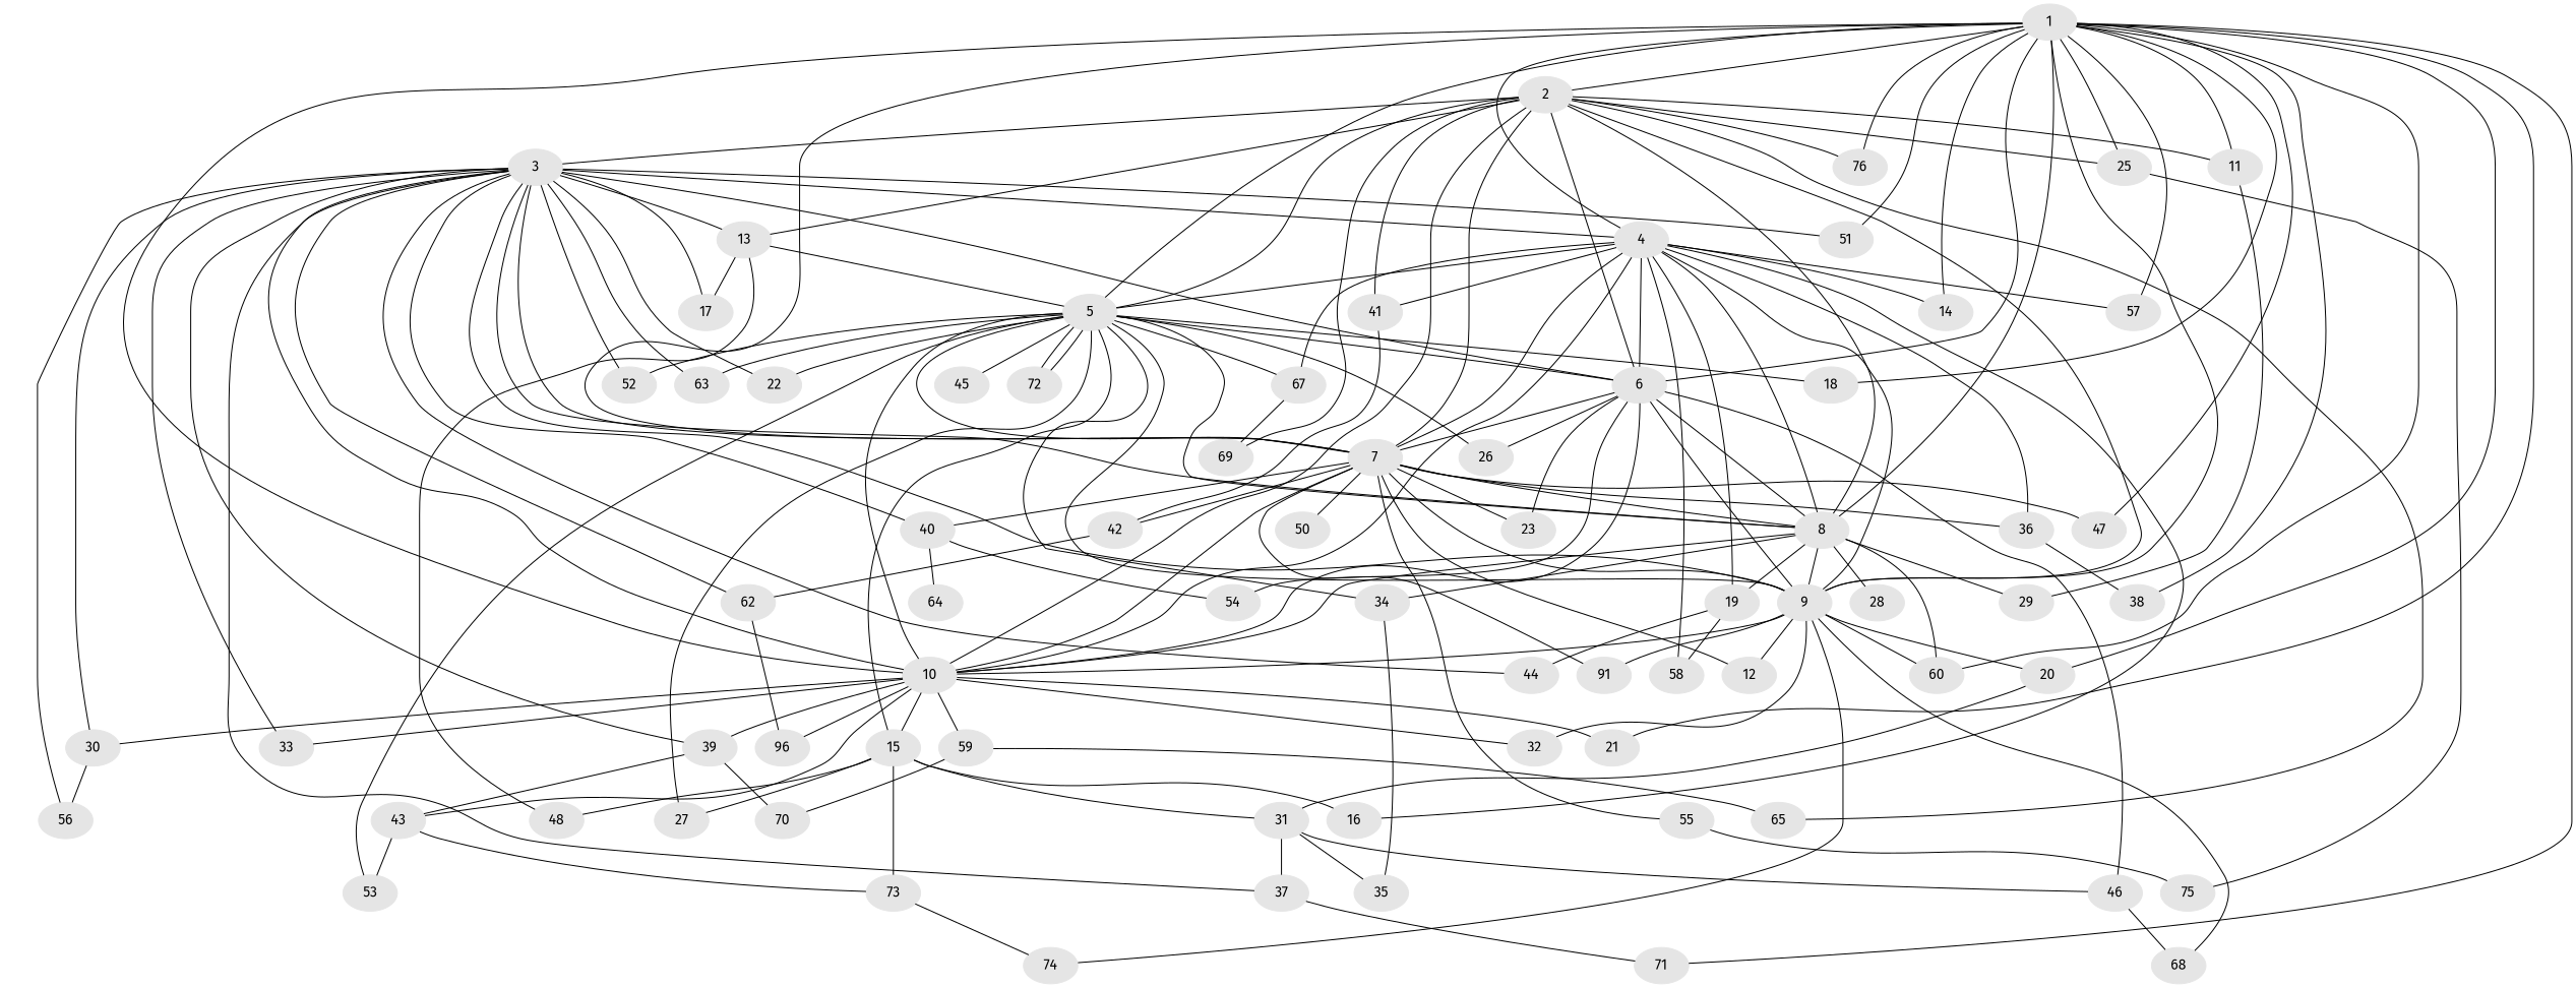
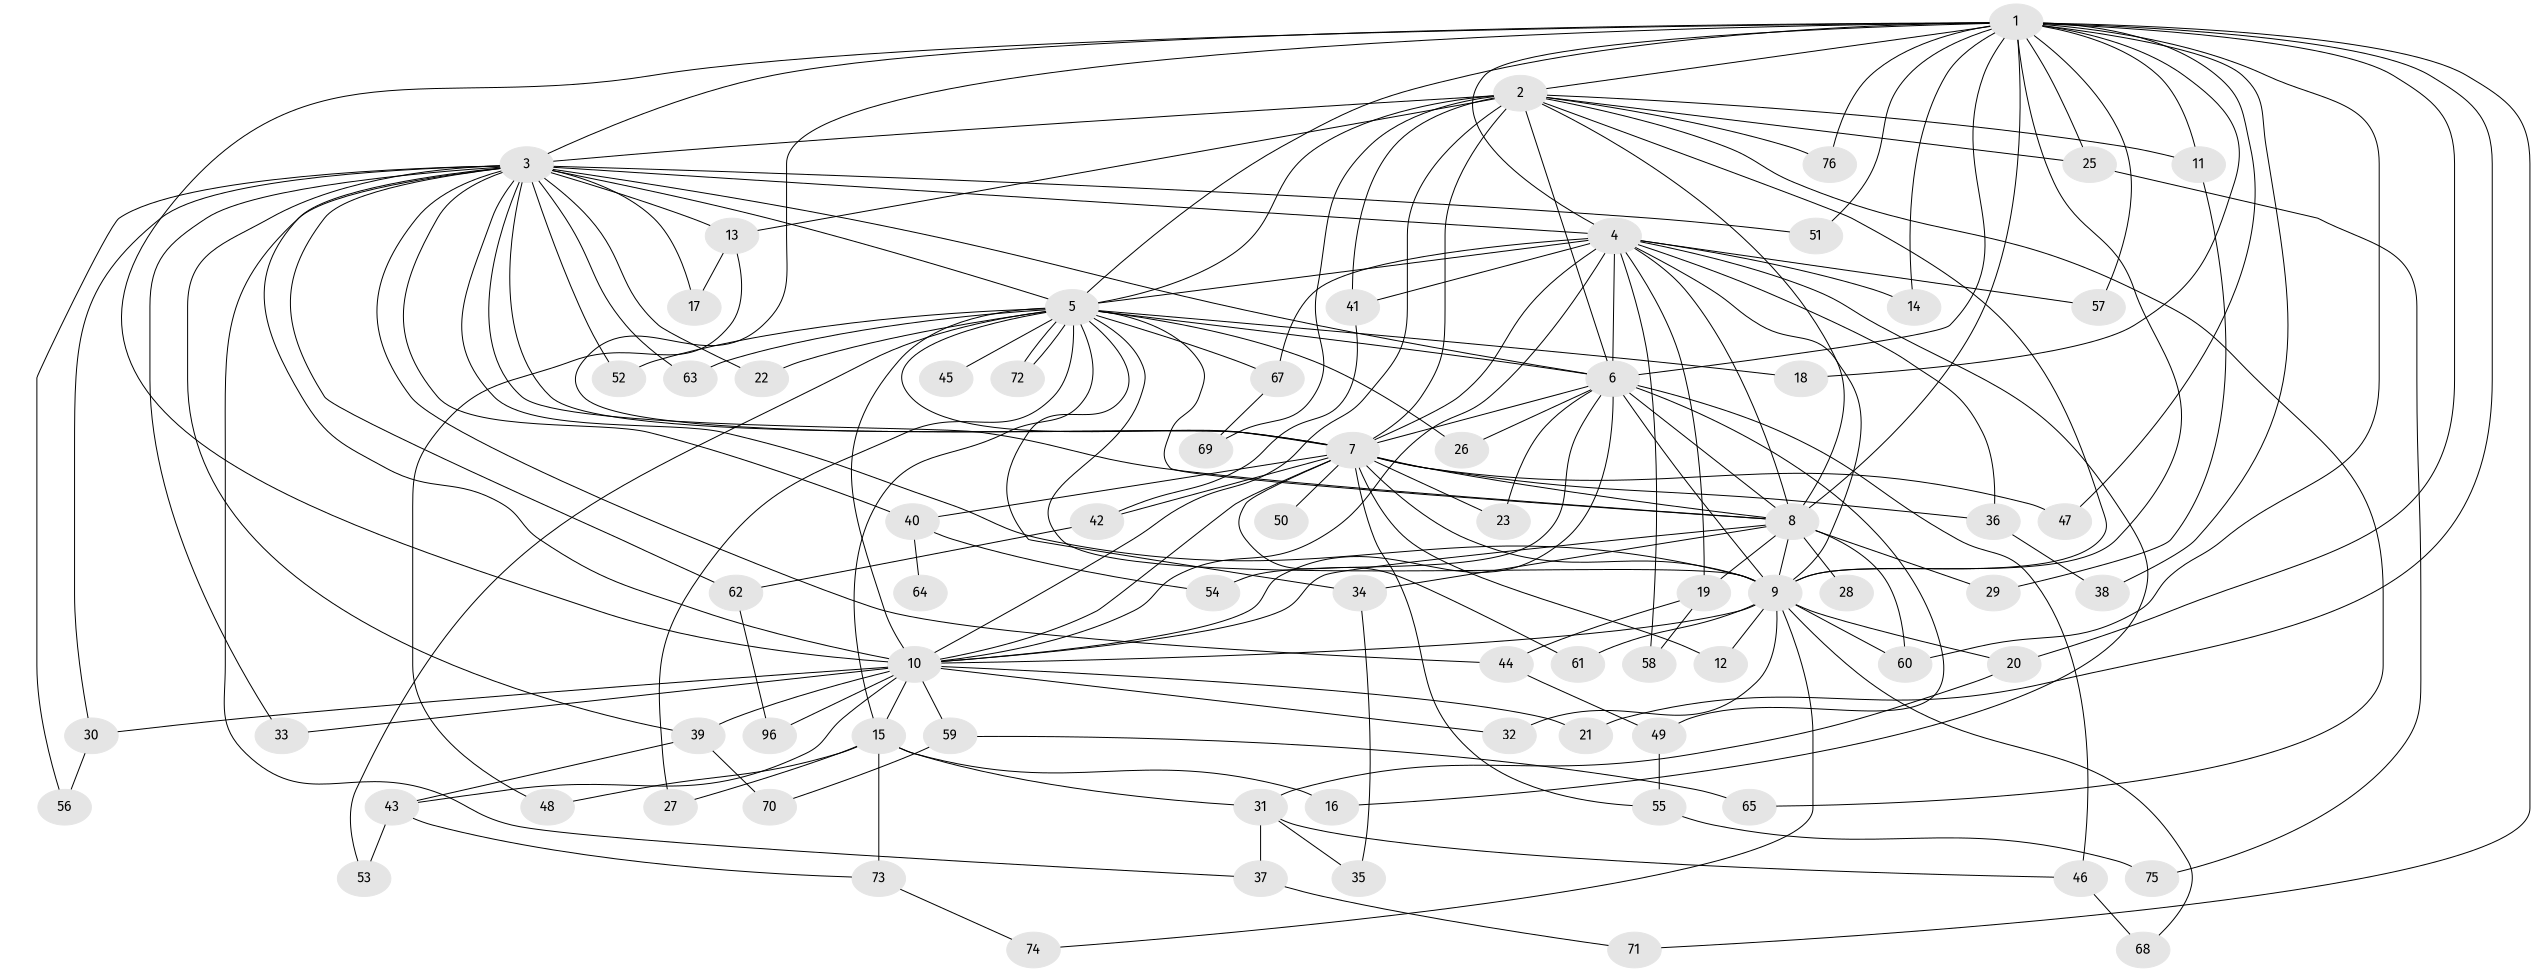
  graph {
    fontname="Fira Sans"
    node [color=gray90 fontname="Fira Sans" style=filled]
    edge [fontname="Fira Sans"]
    1
    2
    3
    4
    5
    6
    7
    8
    9
    10
    11
    14
    18
    20
    21
    25
    38
    47
    51
    57
    60
    71
    76
    13
    41
    65
    69
    17
    22
    30
    33
    37
    39
    40
    44
    52
    56
    62
    63
    16
    19
    36
    58
    67
    15
    26
    27
    34
    45
    53
    72
    23
    46
+   49
    54
    12
    42
    50
    55
-   61 [label=91]
+   61
    28
    29
    32
    68
    74
    43
    59
    n68 [label=96]
    31
    75
    48
    70
    64
    73
    35
    1 -- 2
+   1 -- 3
    1 -- 4
    1 -- 5
    1 -- 6
    1 -- 7
    1 -- 8
    1 -- 9
    1 -- 10
    1 -- 11
    1 -- 14
    1 -- 18
    1 -- 20
    1 -- 21
    1 -- 25
    1 -- 38
    1 -- 47
    1 -- 51
    1 -- 57
    1 -- 60
    1 -- 71
    1 -- 76
    2 -- 3
    2 -- 5
    2 -- 6
    2 -- 7
    2 -- 8
    2 -- 9
    2 -- 10
    2 -- 11
    2 -- 25
    2 -- 76
    2 -- 13
    2 -- 41
    2 -- 65
    2 -- 69
    3 -- 4
-   13 -- 5
+   3 -- 5
    3 -- 6
    3 -- 7
    3 -- 8
    3 -- 9
    3 -- 10
    3 -- 51
    3 -- 13
    3 -- 17
    3 -- 22
    3 -- 30
    3 -- 33
    3 -- 37
    3 -- 39
    3 -- 40
    3 -- 44
    3 -- 52
    3 -- 56
    3 -- 62
    3 -- 63
    4 -- 5
    4 -- 6
    4 -- 7
    4 -- 8
    4 -- 9
    4 -- 10
    4 -- 14
    4 -- 57
    4 -- 41
    4 -- 16
    4 -- 19
    4 -- 36
    4 -- 58
    4 -- 67
    5 -- 6
    5 -- 7
    5 -- 8
    5 -- 9
    5 -- 10
    5 -- 18
    5 -- 22
    5 -- 52
    5 -- 63
    5 -- 67
    5 -- 15
    5 -- 26
    5 -- 27
    5 -- 34
    5 -- 45
    5 -- 53
    5 -- 72
    5 -- 72
    6 -- 7
    6 -- 8
    6 -- 9
    6 -- 10
    6 -- 26
    6 -- 23
    6 -- 46
+   6 -- 49
    6 -- 54
    7 -- 8
    7 -- 9
    7 -- 10
    7 -- 47
    7 -- 40
    7 -- 36
    7 -- 23
    7 -- 12
    7 -- 42
    7 -- 50
    7 -- 55
    7 -- 61
    8 -- 9
    8 -- 10
    8 -- 60
    8 -- 19
    8 -- 34
    8 -- 28
    8 -- 29
    9 -- 10
    9 -- 20
    9 -- 60
    9 -- 12
    9 -- 61
    9 -- 32
    9 -- 68
    9 -- 74
    10 -- 21
    10 -- 30
    10 -- 33
    10 -- 39
    10 -- 15
    10 -- 32
    10 -- 43
    10 -- 59
    10 -- n68
    11 -- 29
    20 -- 31
    25 -- 75
    13 -- 17
    13 -- 48
    41 -- 42
    30 -- 56
    37 -- 71
    39 -- 43
    39 -- 70
    40 -- 54
    40 -- 64
+   44 -- 49
    62 -- n68
    19 -- 44
    19 -- 58
    36 -- 38
    67 -- 69
    15 -- 16
    15 -- 27
    15 -- 31
    15 -- 48
    15 -- 73
    34 -- 35
    46 -- 68
+   49 -- 55
    42 -- 62
    55 -- 75
    43 -- 53
    43 -- 73
    59 -- 65
    59 -- 70
    31 -- 37
    31 -- 46
    31 -- 35
    73 -- 74
  }
